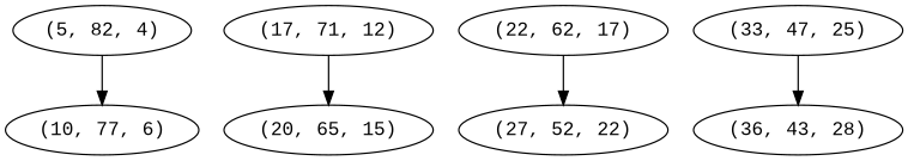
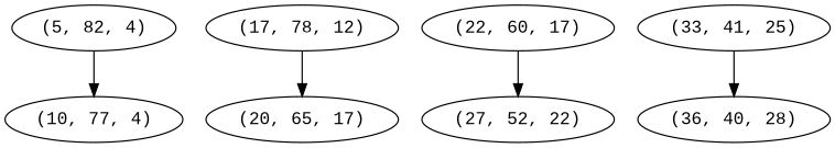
  digraph {
    fontname="Liberation Mono"
    node [fontname="Liberation Mono"]
    edge [fontname="Liberation Mono"]
    "(5, 82, 4)"
-   "(10, 77, 6)"
-   "(17, 71, 12)"
-   "(20, 65, 15)"
-   "(22, 62, 17)"
+   "(10, 77, 6)" [label="(10, 77, 4)"]
+   "(17, 71, 12)" [label="(17, 78, 12)"]
+   "(20, 65, 15)" [label="(20, 65, 17)"]
+   "(22, 62, 17)" [label="(22, 60, 17)"]
    "(27, 52, 22)"
-   "(33, 47, 25)"
-   "(36, 43, 28)"
+   "(33, 47, 25)" [label="(33, 41, 25)"]
+   "(36, 43, 28)" [label="(36, 40, 28)"]
    "(5, 82, 4)" -> "(10, 77, 6)"
    "(17, 71, 12)" -> "(20, 65, 15)"
    "(22, 62, 17)" -> "(27, 52, 22)"
    "(33, 47, 25)" -> "(36, 43, 28)"
  }
